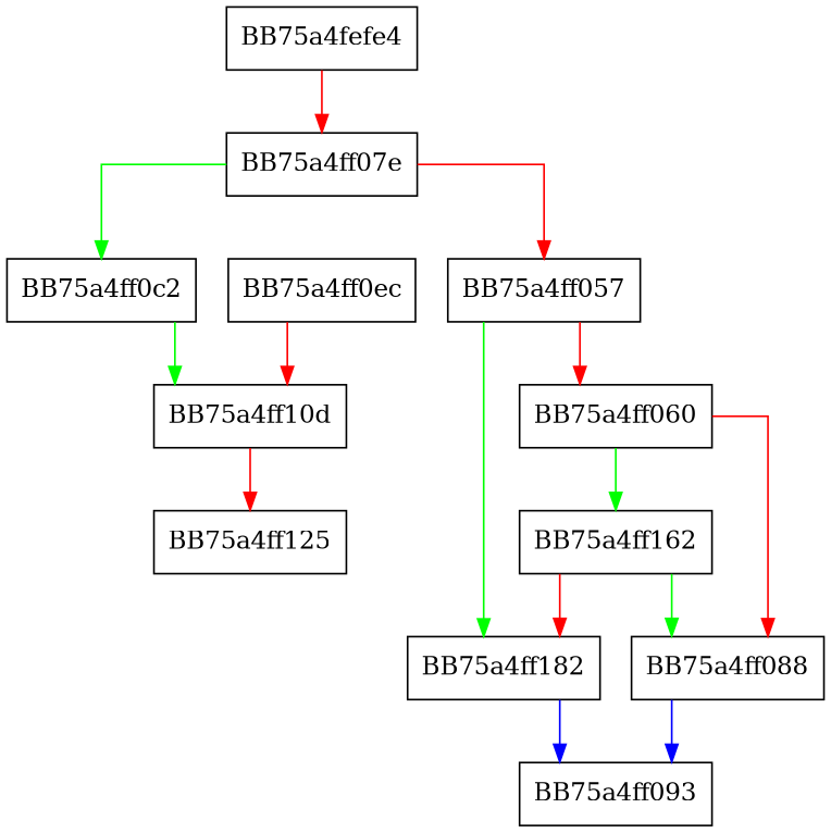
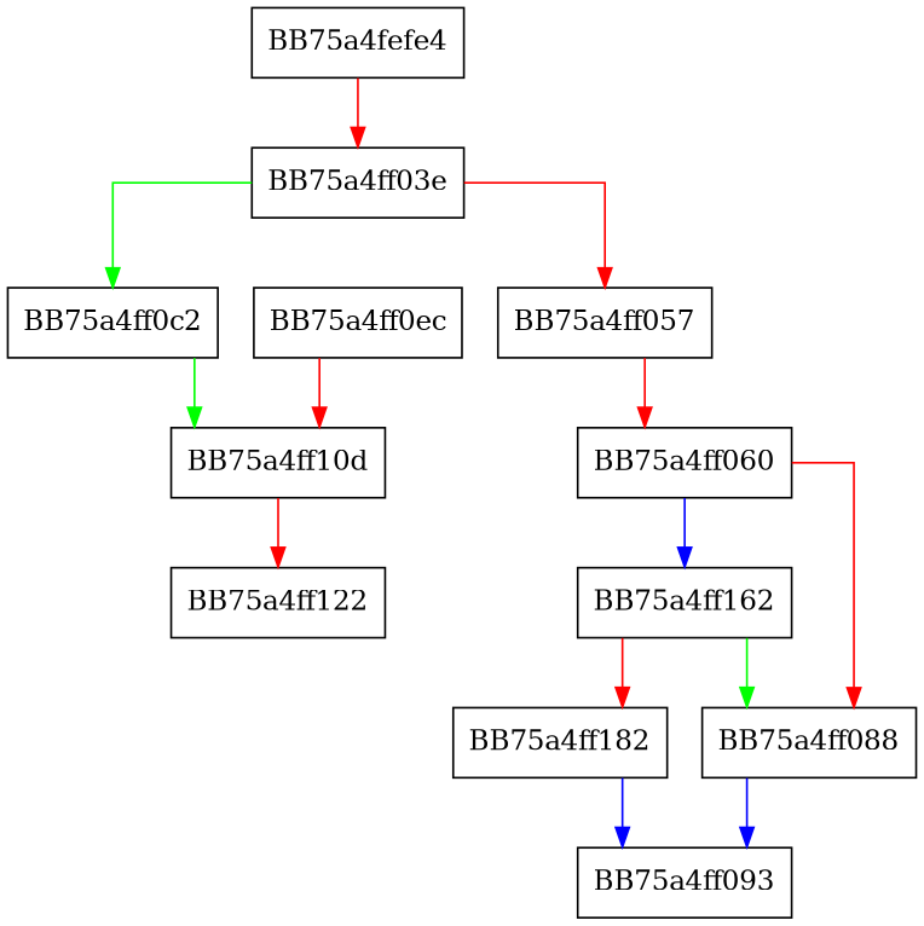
  digraph {
    splines=ortho
    node [shape=box]
    edge [color=red]
    BB75a4fefe4
-   BB75a4ff03e [label=BB75a4ff07e]
+   BB75a4ff03e
    BB75a4ff0c2
    BB75a4ff057
    BB75a4ff10d
    BB75a4ff182
    BB75a4ff060
-   BB75a4ff122 [label=BB75a4ff125]
+   BB75a4ff122
    BB75a4ff093
    BB75a4ff162
    BB75a4ff088
    BB75a4ff0ec
    BB75a4fefe4 -> BB75a4ff03e
    BB75a4ff03e -> BB75a4ff0c2 [color=green]
    BB75a4ff03e -> BB75a4ff057
    BB75a4ff0c2 -> BB75a4ff10d [color=green]
-   BB75a4ff057 -> BB75a4ff182 [color=green]
    BB75a4ff057 -> BB75a4ff060
    BB75a4ff10d -> BB75a4ff122
    BB75a4ff182 -> BB75a4ff093 [color=blue]
-   BB75a4ff060 -> BB75a4ff162 [color=green]
+   BB75a4ff060 -> BB75a4ff162 [color=blue]
    BB75a4ff060 -> BB75a4ff088
    BB75a4ff162 -> BB75a4ff182
    BB75a4ff162 -> BB75a4ff088 [color=green]
    BB75a4ff088 -> BB75a4ff093 [color=blue]
    BB75a4ff0ec -> BB75a4ff10d
  }
